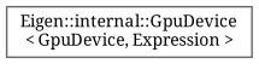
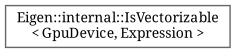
  digraph {
    rankdir=LR
    fontname="Noto Serif"
-   n1 [color=grey40 fillcolor=white fontname="Noto Serif" fontsize=10 height=0.2 label="Eigen::internal::GpuDevice\l\< GpuDevice, Expression \>" shape=box style=filled width=0.4]
+   n1 [color=grey40 fillcolor=white fontname="Noto Serif" fontsize=10 height=0.2 label="Eigen::internal::IsVectorizable\l\< GpuDevice, Expression \>" shape=box style=filled width=0.4]
  }
